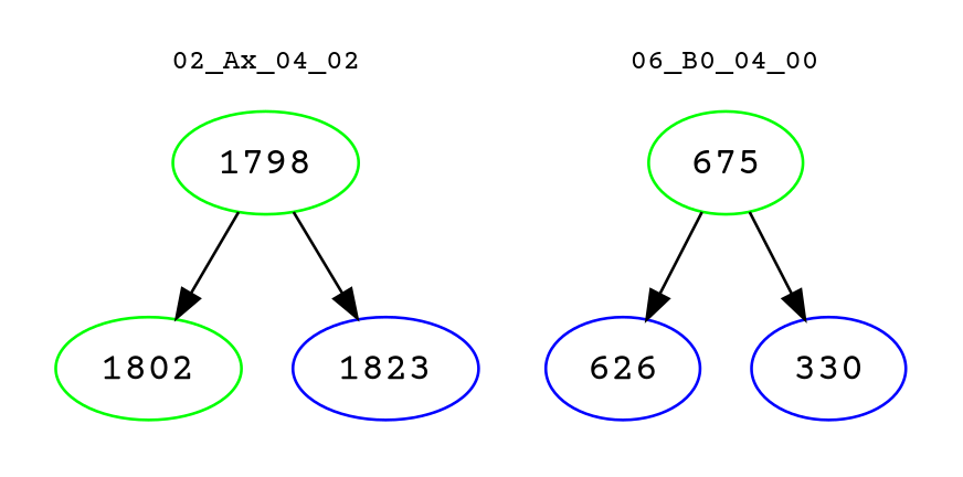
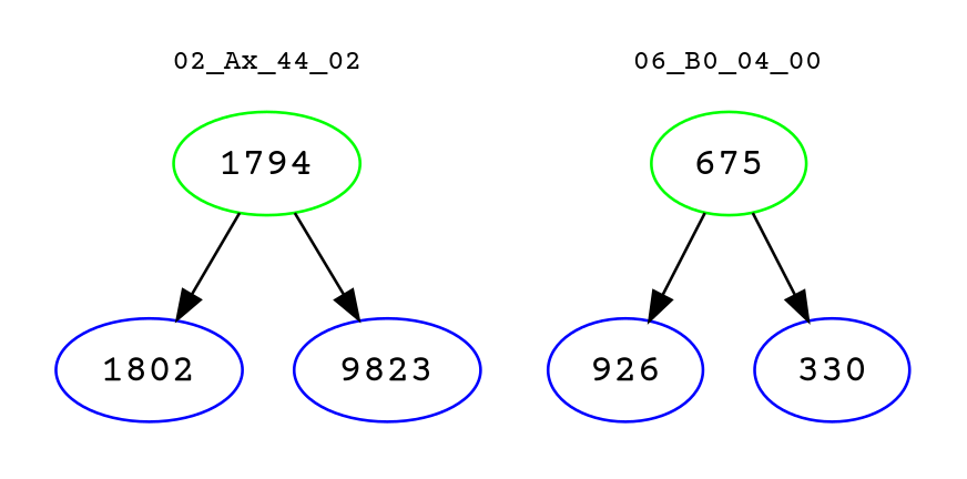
  digraph {
    fontname="Courier Prime"
    node [color=blue fontname="Courier Prime"]
    edge [color=black fontname="Courier Prime"]
-   n1 [color=green label=1798]
-   n2 [color=green label=1802]
-   n3 [label=1823]
+   n1 [color=green label=1794]
+   n2 [label=1802]
+   n3 [label=9823]
    n4 [color=green label=675]
-   n5 [label=626]
+   n5 [label=926]
    n6 [label=330]
    subgraph cluster_1 {
      color=white
      fontsize=10
-     label="02_Ax_04_02"
+     label="02_Ax_44_02"
      n1
      n2
      n3
    }
    subgraph cluster_2 {
      color=white
      fontsize=10
      label="06_B0_04_00"
      n4
      n5
      n6
    }
    n1 -> n2
    n1 -> n3
    n4 -> n5
    n4 -> n6
  }
